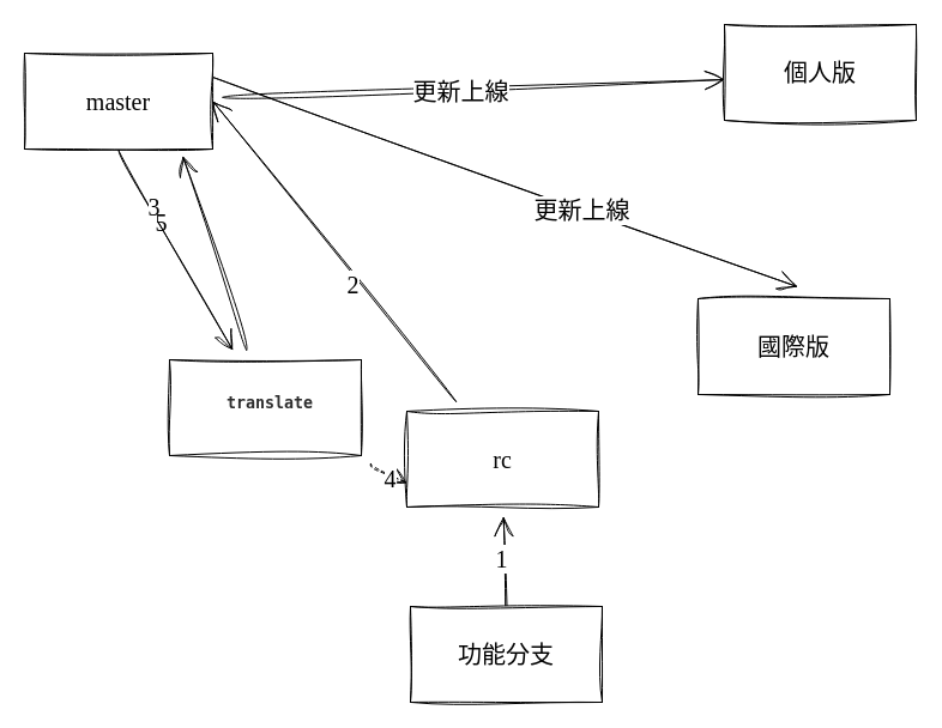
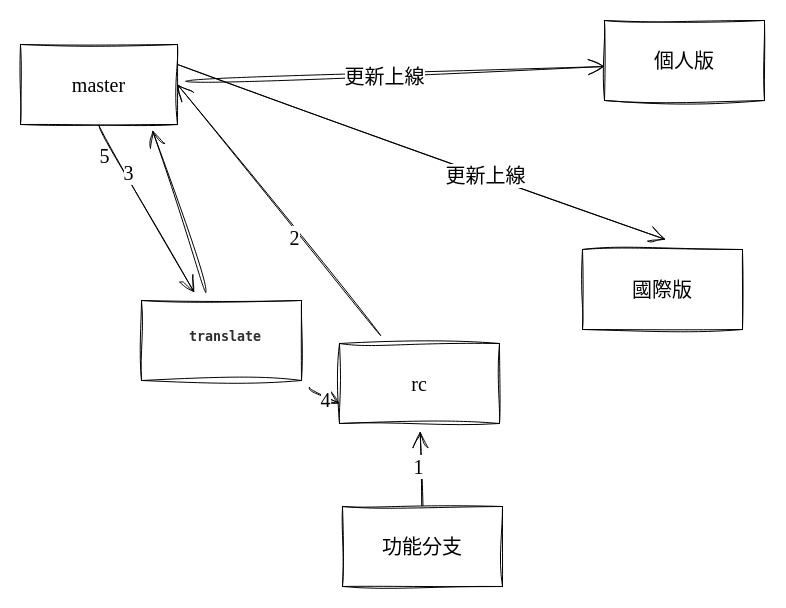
  <mxCell id="0" />
  <mxCell id="1" parent="0" />
  <mxCell id="2" style="edgeStyle=none;curved=1;rounded=0;sketch=1;hachureGap=4;jiggle=2;curveFitting=1;orthogonalLoop=1;jettySize=auto;html=1;exitX=0.5;exitY=1;exitDx=0;exitDy=0;fontFamily=Architects Daughter;fontSource=https%3A%2F%2Ffonts.googleapis.com%2Fcss%3Ffamily%3DArchitects%2BDaughter;fontSize=16;endArrow=open;startSize=14;endSize=14;sourcePerimeterSpacing=8;targetPerimeterSpacing=8;" edge="1" parent="1" source="8" target="12"><mxGeometry relative="1" as="geometry" /></mxCell>
  <mxCell id="3" value="3" style="edgeLabel;html=1;align=center;verticalAlign=middle;resizable=0;points=[];fontSize=20;fontFamily=Architects Daughter;" vertex="1" connectable="0" parent="2"><mxGeometry x="-0.416" y="2" relative="1" as="geometry"><mxPoint as="offset" /></mxGeometry></mxCell>
  <mxCell id="4" style="edgeStyle=none;curved=1;rounded=0;sketch=1;hachureGap=4;jiggle=2;curveFitting=1;orthogonalLoop=1;jettySize=auto;html=1;fontFamily=Architects Daughter;fontSource=https%3A%2F%2Ffonts.googleapis.com%2Fcss%3Ffamily%3DArchitects%2BDaughter;fontSize=16;endArrow=open;startSize=14;endSize=14;sourcePerimeterSpacing=8;targetPerimeterSpacing=8;entryX=0;entryY=0.575;entryDx=0;entryDy=0;entryPerimeter=0;" edge="1" parent="1" source="8" target="21"><mxGeometry relative="1" as="geometry"><mxPoint x="536" y="144" as="targetPoint" /></mxGeometry></mxCell>
  <mxCell id="5" value="更新上線" style="edgeLabel;html=1;align=center;verticalAlign=middle;resizable=0;points=[];fontSize=20;fontFamily=Architects Daughter;" vertex="1" connectable="0" parent="4"><mxGeometry x="-0.051" y="-2" relative="1" as="geometry"><mxPoint as="offset" /></mxGeometry></mxCell>
  <mxCell id="6" style="edgeStyle=none;curved=1;rounded=0;sketch=1;hachureGap=4;jiggle=2;curveFitting=1;orthogonalLoop=1;jettySize=auto;html=1;exitX=1;exitY=0.25;exitDx=0;exitDy=0;fontFamily=Architects Daughter;fontSource=https%3A%2F%2Ffonts.googleapis.com%2Fcss%3Ffamily%3DArchitects%2BDaughter;fontSize=16;endArrow=open;startSize=14;endSize=14;sourcePerimeterSpacing=8;targetPerimeterSpacing=8;" edge="1" parent="1" source="8"><mxGeometry relative="1" as="geometry"><mxPoint x="665" y="239" as="targetPoint" /></mxGeometry></mxCell>
  <mxCell id="7" value="更新上線" style="edgeLabel;html=1;align=center;verticalAlign=middle;resizable=0;points=[];fontSize=20;fontFamily=Architects Daughter;" vertex="1" connectable="0" parent="6"><mxGeometry x="0.262" relative="1" as="geometry"><mxPoint as="offset" /></mxGeometry></mxCell>
  <mxCell id="8" value="master" style="rounded=0;whiteSpace=wrap;html=1;sketch=1;hachureGap=4;jiggle=2;curveFitting=1;fontFamily=Architects Daughter;fontSource=https%3A%2F%2Ffonts.googleapis.com%2Fcss%3Ffamily%3DArchitects%2BDaughter;fontSize=20;" vertex="1" parent="1"><mxGeometry x="20" y="44" width="157" height="80" as="geometry" /></mxCell>
- <mxCell id="9" style="edgeStyle=none;curved=1;rounded=0;sketch=1;hachureGap=4;jiggle=2;curveFitting=1;orthogonalLoop=1;jettySize=auto;html=1;entryX=0;entryY=0.75;entryDx=0;entryDy=0;fontFamily=Architects Daughter;fontSource=https%3A%2F%2Ffonts.googleapis.com%2Fcss%3Ffamily%3DArchitects%2BDaughter;fontSize=16;endArrow=open;startSize=14;endSize=14;sourcePerimeterSpacing=8;targetPerimeterSpacing=8;dashed=1;" edge="1" parent="1" source="12" target="15"><mxGeometry relative="1" as="geometry" /></mxCell>
+ <mxCell id="9" style="edgeStyle=none;curved=1;rounded=0;sketch=1;hachureGap=4;jiggle=2;curveFitting=1;orthogonalLoop=1;jettySize=auto;html=1;entryX=0;entryY=0.75;entryDx=0;entryDy=0;fontFamily=Architects Daughter;fontSource=https%3A%2F%2Ffonts.googleapis.com%2Fcss%3Ffamily%3DArchitects%2BDaughter;fontSize=16;endArrow=open;startSize=14;endSize=14;sourcePerimeterSpacing=8;targetPerimeterSpacing=8;" edge="1" parent="1" source="12" target="15"><mxGeometry relative="1" as="geometry" /></mxCell>
  <mxCell id="10" value="4" style="edgeLabel;html=1;align=center;verticalAlign=middle;resizable=0;points=[];fontSize=20;fontFamily=Architects Daughter;" vertex="1" connectable="0" parent="9"><mxGeometry x="0.106" y="-3" relative="1" as="geometry"><mxPoint as="offset" /></mxGeometry></mxCell>
  <mxCell id="11" style="edgeStyle=none;curved=1;rounded=0;sketch=1;hachureGap=4;jiggle=2;curveFitting=1;orthogonalLoop=1;jettySize=auto;html=1;entryX=0.841;entryY=1.075;entryDx=0;entryDy=0;entryPerimeter=0;fontFamily=Architects Daughter;fontSource=https%3A%2F%2Ffonts.googleapis.com%2Fcss%3Ffamily%3DArchitects%2BDaughter;fontSize=16;endArrow=open;startSize=14;endSize=14;sourcePerimeterSpacing=8;targetPerimeterSpacing=8;" edge="1" parent="1" source="12" target="8"><mxGeometry relative="1" as="geometry" /></mxCell>
  <mxCell id="12" value="&lt;a style=&quot;box-sizing: border-box; color: rgb(46, 46, 46); text-decoration-line: none; transition: background-color 100ms linear 0s, color 100ms linear 0s, border 100ms linear 0s; display: inline-block; overflow: hidden; text-overflow: ellipsis; vertical-align: top; max-width: 100%; font-weight: 600; margin-left: 8px; font-family: Menlo, &amp;quot;DejaVu Sans Mono&amp;quot;, &amp;quot;Liberation Mono&amp;quot;, Consolas, &amp;quot;Ubuntu Mono&amp;quot;, &amp;quot;Courier New&amp;quot;, &amp;quot;andale mono&amp;quot;, &amp;quot;lucida console&amp;quot;, monospace; font-size: 13.3px; text-align: left;&quot; href=&quot;https://gitlab.ersinfotech.com/miner/miner-umi-pro/tree/translate&quot; class=&quot;item-title str-truncated-100 ref-name prepend-left-8 qa-branch-name&quot;&gt;translate&lt;/a&gt;" style="rounded=0;whiteSpace=wrap;html=1;sketch=1;hachureGap=4;jiggle=2;curveFitting=1;fontFamily=Architects Daughter;fontSource=https%3A%2F%2Ffonts.googleapis.com%2Fcss%3Ffamily%3DArchitects%2BDaughter;fontSize=20;" vertex="1" parent="1"><mxGeometry x="141" y="300" width="160" height="80" as="geometry" /></mxCell>
  <mxCell id="13" style="edgeStyle=none;curved=1;rounded=0;sketch=1;hachureGap=4;jiggle=2;curveFitting=1;orthogonalLoop=1;jettySize=auto;html=1;entryX=1;entryY=0.5;entryDx=0;entryDy=0;fontFamily=Architects Daughter;fontSource=https%3A%2F%2Ffonts.googleapis.com%2Fcss%3Ffamily%3DArchitects%2BDaughter;fontSize=16;endArrow=open;startSize=14;endSize=14;sourcePerimeterSpacing=8;targetPerimeterSpacing=8;" edge="1" parent="1" source="15" target="8"><mxGeometry relative="1" as="geometry" /></mxCell>
  <mxCell id="14" value="2" style="edgeLabel;html=1;align=center;verticalAlign=middle;resizable=0;points=[];fontSize=20;fontFamily=Architects Daughter;" vertex="1" connectable="0" parent="13"><mxGeometry x="-0.191" y="5" relative="1" as="geometry"><mxPoint as="offset" /></mxGeometry></mxCell>
  <mxCell id="15" value="rc" style="rounded=0;whiteSpace=wrap;html=1;sketch=1;hachureGap=4;jiggle=2;curveFitting=1;fontFamily=Architects Daughter;fontSource=https%3A%2F%2Ffonts.googleapis.com%2Fcss%3Ffamily%3DArchitects%2BDaughter;fontSize=20;" vertex="1" parent="1"><mxGeometry x="339" y="343" width="160" height="80" as="geometry" /></mxCell>
  <mxCell id="16" style="edgeStyle=none;curved=1;rounded=0;sketch=1;hachureGap=4;jiggle=2;curveFitting=1;orthogonalLoop=1;jettySize=auto;html=1;exitX=0.5;exitY=1;exitDx=0;exitDy=0;fontFamily=Architects Daughter;fontSource=https%3A%2F%2Ffonts.googleapis.com%2Fcss%3Ffamily%3DArchitects%2BDaughter;fontSize=16;endArrow=open;startSize=14;endSize=14;sourcePerimeterSpacing=8;targetPerimeterSpacing=8;" edge="1" parent="1" source="19" target="15"><mxGeometry relative="1" as="geometry" /></mxCell>
  <mxCell id="17" value="1" style="edgeLabel;html=1;align=center;verticalAlign=middle;resizable=0;points=[];fontSize=20;fontFamily=Architects Daughter;" vertex="1" connectable="0" parent="16"><mxGeometry x="-0.393" relative="1" as="geometry"><mxPoint as="offset" /></mxGeometry></mxCell>
  <mxCell id="18" value="1" style="edgeLabel;html=1;align=center;verticalAlign=middle;resizable=0;points=[];fontSize=20;fontFamily=Architects Daughter;" vertex="1" connectable="0" parent="16"><mxGeometry x="0.566" y="3" relative="1" as="geometry"><mxPoint as="offset" /></mxGeometry></mxCell>
  <mxCell id="19" value="功能分支" style="rounded=0;whiteSpace=wrap;html=1;sketch=1;hachureGap=4;jiggle=2;curveFitting=1;fontFamily=Architects Daughter;fontSource=https%3A%2F%2Ffonts.googleapis.com%2Fcss%3Ffamily%3DArchitects%2BDaughter;fontSize=20;" vertex="1" parent="1"><mxGeometry x="342" y="506" width="160" height="80" as="geometry" /></mxCell>
  <mxCell id="20" value="國際版" style="rounded=0;whiteSpace=wrap;html=1;sketch=1;hachureGap=4;jiggle=2;curveFitting=1;fontFamily=Architects Daughter;fontSource=https%3A%2F%2Ffonts.googleapis.com%2Fcss%3Ffamily%3DArchitects%2BDaughter;fontSize=20;" vertex="1" parent="1"><mxGeometry x="582" y="249" width="160" height="80" as="geometry" /></mxCell>
  <mxCell id="21" value="個人版" style="rounded=0;whiteSpace=wrap;html=1;sketch=1;hachureGap=4;jiggle=2;curveFitting=1;fontFamily=Architects Daughter;fontSource=https%3A%2F%2Ffonts.googleapis.com%2Fcss%3Ffamily%3DArchitects%2BDaughter;fontSize=20;" vertex="1" parent="1"><mxGeometry x="604" y="20" width="160" height="80" as="geometry" /></mxCell>
- <mxCell id="22" value="5" style="text;html=1;align=center;verticalAlign=middle;resizable=0;points=[];autosize=1;strokeColor=none;fillColor=none;fontSize=20;fontFamily=Architects Daughter;" vertex="1" parent="1"><mxGeometry x="118" y="167" width="32" height="36" as="geometry" /></mxCell>
+ <mxCell id="22" value="5" style="text;html=1;align=center;verticalAlign=middle;resizable=0;points=[];autosize=1;strokeColor=none;fillColor=none;fontSize=20;fontFamily=Architects Daughter;" vertex="1" parent="1"><mxGeometry x="88" y="137" width="32" height="36" as="geometry" /></mxCell>
